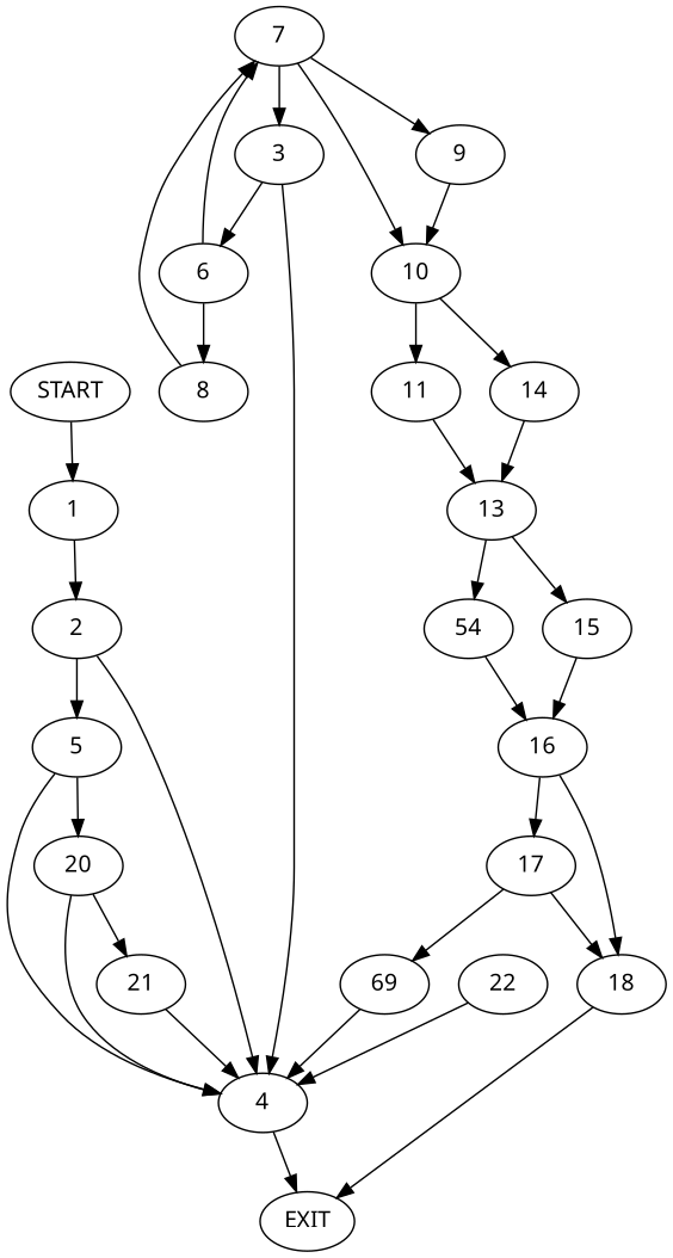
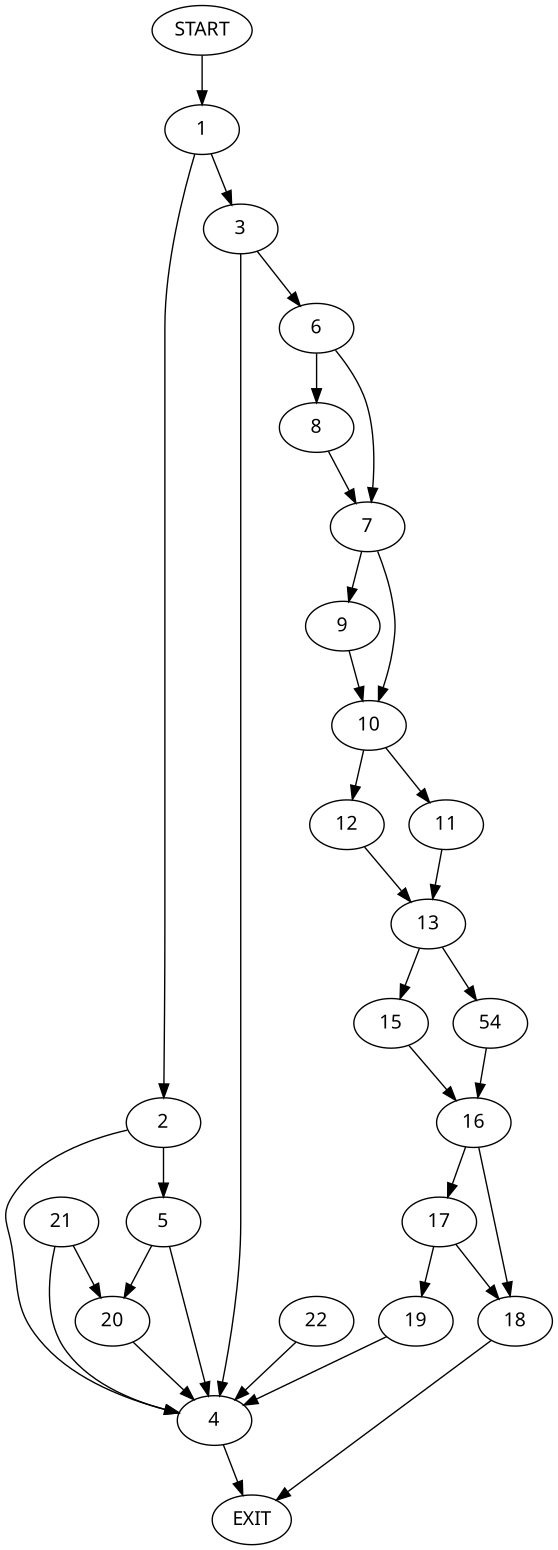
  digraph {
    fontname="Noto Sans"
    node [fontname="Noto Sans"]
    edge [fontname="Noto Sans"]
    n1 [label=START]
    1
    2
    3
    n5 [label=EXIT]
    4
    5
    6
    20
    7
    8
    21
    9
    10
    11
-   12 [label=14]
+   12
    13
    n18 [label=54]
    15
    16
    17
    18
-   19 [label=69]
+   19
    22
    n1 -> 1
    1 -> 2
-   7 -> 3
+   1 -> 3
    2 -> 4
    2 -> 5
    3 -> 4
    3 -> 6
    4 -> n5
    5 -> 4
    5 -> 20
    6 -> 7
    6 -> 8
    20 -> 4
-   20 -> 21
+   21 -> 20
    7 -> 9
    7 -> 10
    8 -> 7
    21 -> 4
    9 -> 10
    10 -> 11
    10 -> 12
    11 -> 13
    12 -> 13
    13 -> n18
    13 -> 15
    n18 -> 16
    15 -> 16
    16 -> 17
    16 -> 18
    17 -> 18
    17 -> 19
    18 -> n5
    19 -> 4
    22 -> 4
  }
